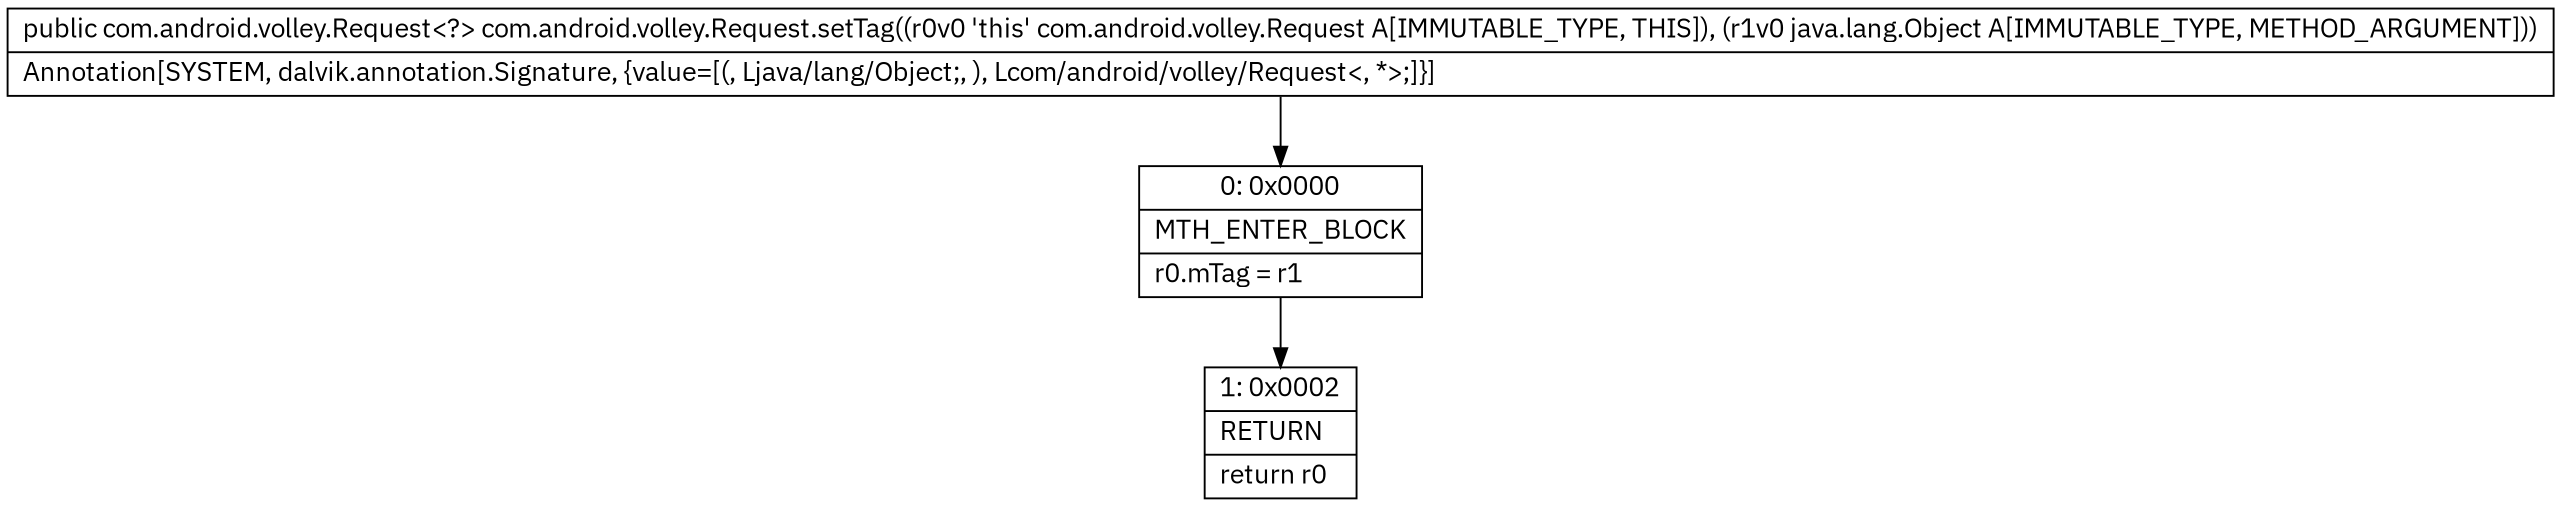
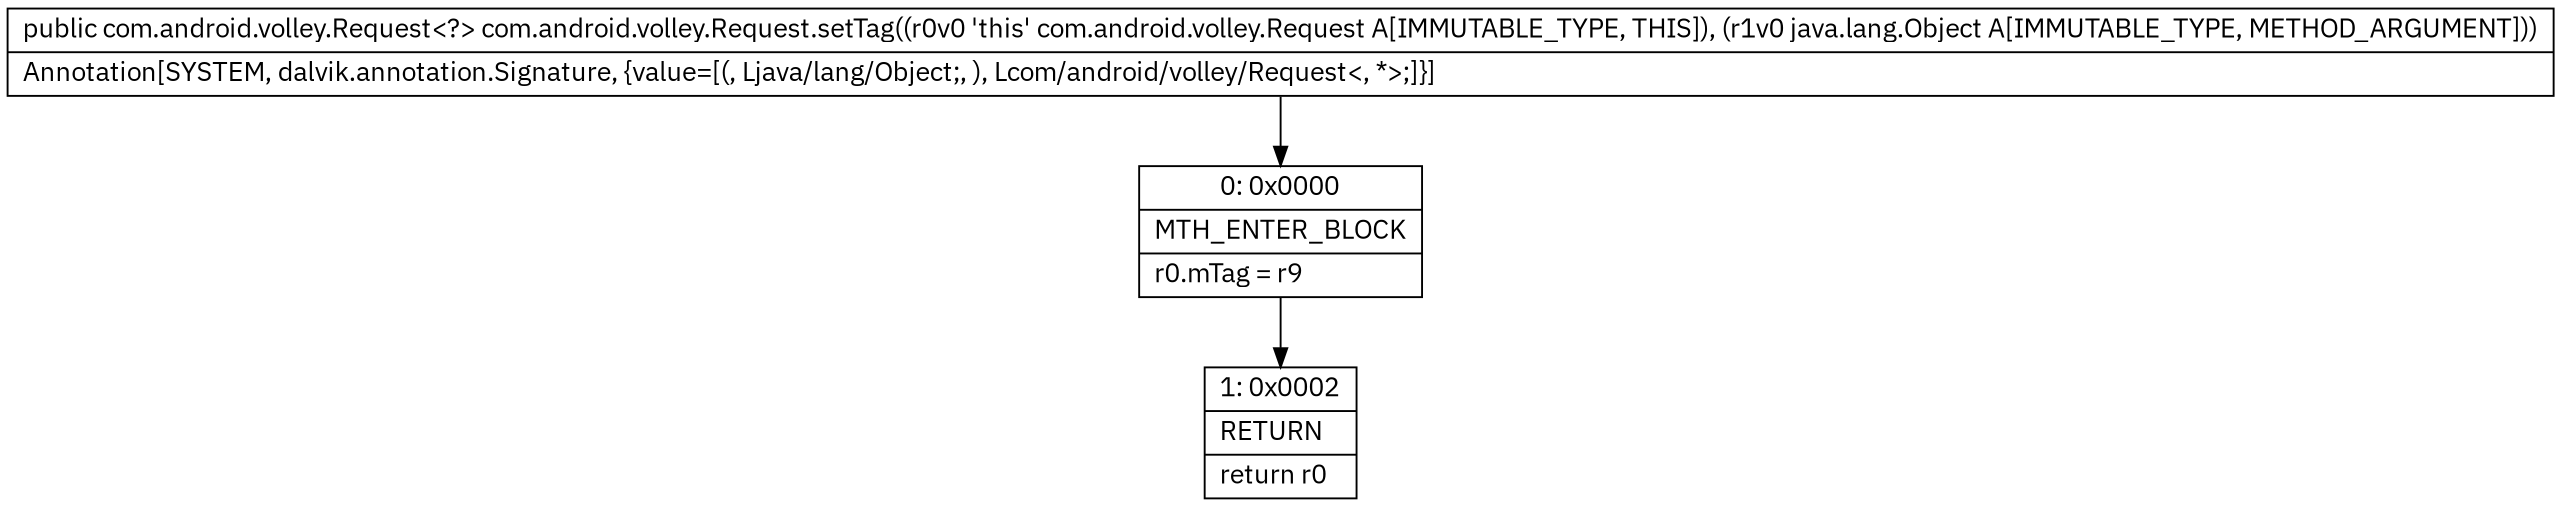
  digraph {
    fontname="IBM Plex Sans"
    node [shape=record fontname="IBM Plex Sans"]
    edge [fontname="IBM Plex Sans"]
-   n1 [label="{0\:\ 0x0000|MTH_ENTER_BLOCK\l|r0.mTag = r1\l}"]
+   n1 [label="{0\:\ 0x0000|MTH_ENTER_BLOCK\l|r0.mTag = r9\l}"]
    n2 [label="{1\:\ 0x0002|RETURN\l|return r0\l}"]
    n3 [label="{public com.android.volley.Request\<?\> com.android.volley.Request.setTag((r0v0 'this' com.android.volley.Request A[IMMUTABLE_TYPE, THIS]), (r1v0 java.lang.Object A[IMMUTABLE_TYPE, METHOD_ARGUMENT]))  | Annotation[SYSTEM, dalvik.annotation.Signature, \{value=[(, Ljava\/lang\/Object;, ), Lcom\/android\/volley\/Request\<, *\>;]\}]\l}"]
    n1 -> n2
    n3 -> n1
  }
